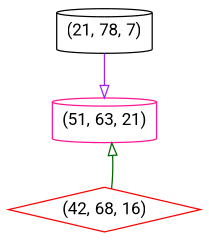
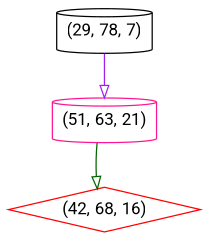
  digraph {
    fontname=Roboto
    node [fontname=Roboto shape=cylinder]
    edge [arrowhead=onormal fontname=Roboto]
-   "(29, 78, 7)" [color=black label="(21, 78, 7)"]
+   "(29, 78, 7)" [color=black]
    "(51, 63, 21)" [color=deeppink]
    "(42, 68, 16)" [color=red shape=diamond]
    "(29, 78, 7)" -> "(51, 63, 21)" [color=purple]
-   "(42, 68, 16)" -> "(51, 63, 21)" [color=darkgreen]
+   "(51, 63, 21)" -> "(42, 68, 16)" [color=darkgreen]
  }
